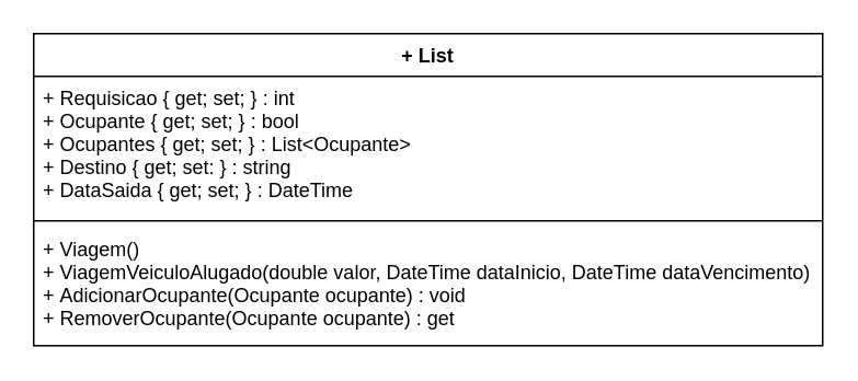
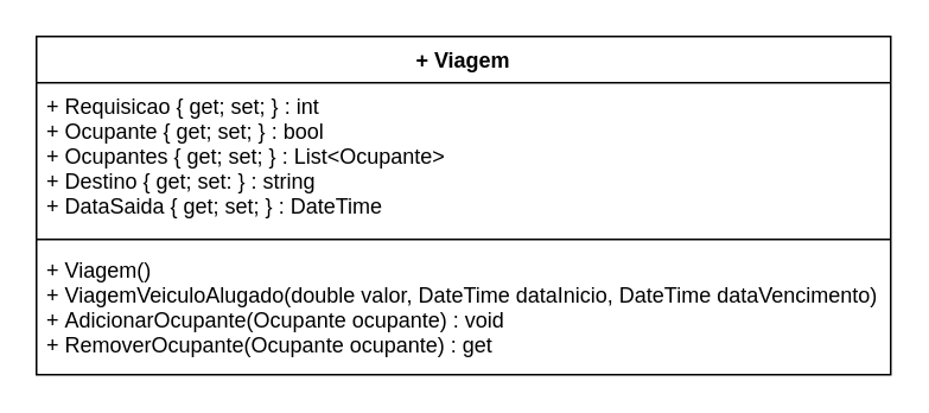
  <mxCell id="0" />
  <mxCell id="1" parent="0" />
- <mxCell id="2" value="+ List" style="swimlane;fontStyle=1;align=center;verticalAlign=top;childLayout=stackLayout;horizontal=1;startSize=26;horizontalStack=0;resizeParent=1;resizeParentMax=0;resizeLast=0;collapsible=1;marginBottom=0;" vertex="1" parent="1"><mxGeometry x="20" y="20" width="480" height="190" as="geometry" /></mxCell>
+ <mxCell id="2" value="+ Viagem" style="swimlane;fontStyle=1;align=center;verticalAlign=top;childLayout=stackLayout;horizontal=1;startSize=26;horizontalStack=0;resizeParent=1;resizeParentMax=0;resizeLast=0;collapsible=1;marginBottom=0;" vertex="1" parent="1"><mxGeometry x="20" y="20" width="480" height="190" as="geometry" /></mxCell>
  <mxCell id="3" value="+ Requisicao { get; set; } : int&#10;+ Ocupante { get; set; } : bool&#10;+ Ocupantes { get; set; } : List&lt;Ocupante&gt;&#10;+ Destino { get; set: } : string&#10;+ DataSaida { get; set; } : DateTime" style="text;strokeColor=none;fillColor=none;align=left;verticalAlign=top;spacingLeft=4;spacingRight=4;overflow=hidden;rotatable=0;points=[[0,0.5],[1,0.5]];portConstraint=eastwest;" vertex="1" parent="2"><mxGeometry y="26" width="480" height="84" as="geometry" /></mxCell>
  <mxCell id="4" value="" style="line;strokeWidth=1;fillColor=none;align=left;verticalAlign=middle;spacingTop=-1;spacingLeft=3;spacingRight=3;rotatable=0;labelPosition=right;points=[];portConstraint=eastwest;" vertex="1" parent="2"><mxGeometry y="110" width="480" height="8" as="geometry" /></mxCell>
  <mxCell id="5" value="+ Viagem()&#10;+ ViagemVeiculoAlugado(double valor, DateTime dataInicio, DateTime dataVencimento)&#10;+ AdicionarOcupante(Ocupante ocupante) : void&#10;+ RemoverOcupante(Ocupante ocupante) : get&#10;" style="text;strokeColor=none;fillColor=none;align=left;verticalAlign=top;spacingLeft=4;spacingRight=4;overflow=hidden;rotatable=0;points=[[0,0.5],[1,0.5]];portConstraint=eastwest;" vertex="1" parent="2"><mxGeometry y="118" width="480" height="72" as="geometry" /></mxCell>
